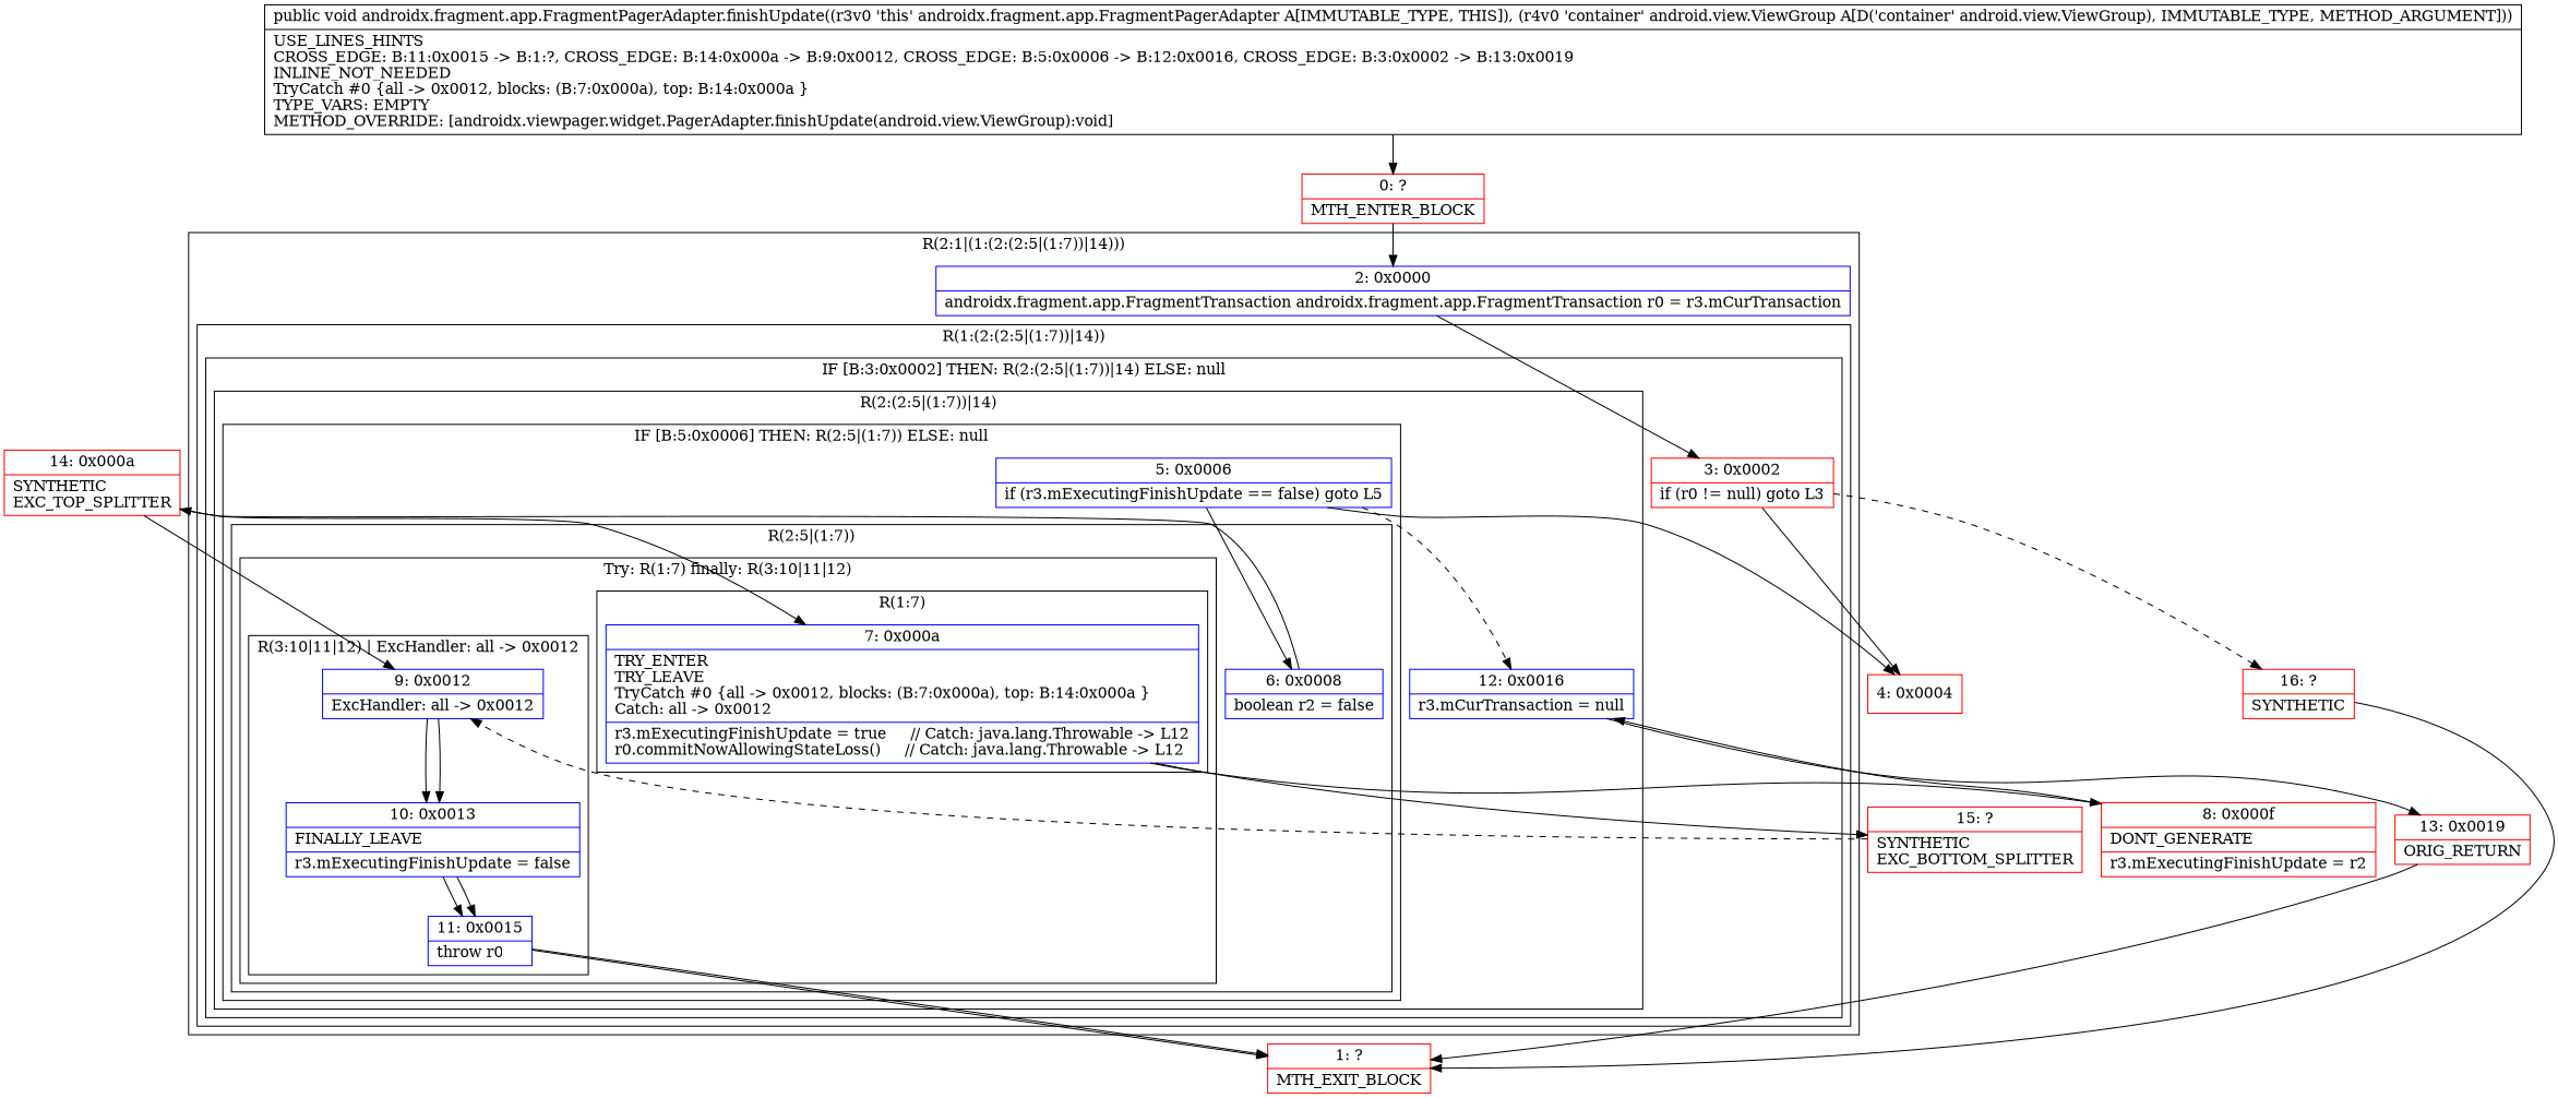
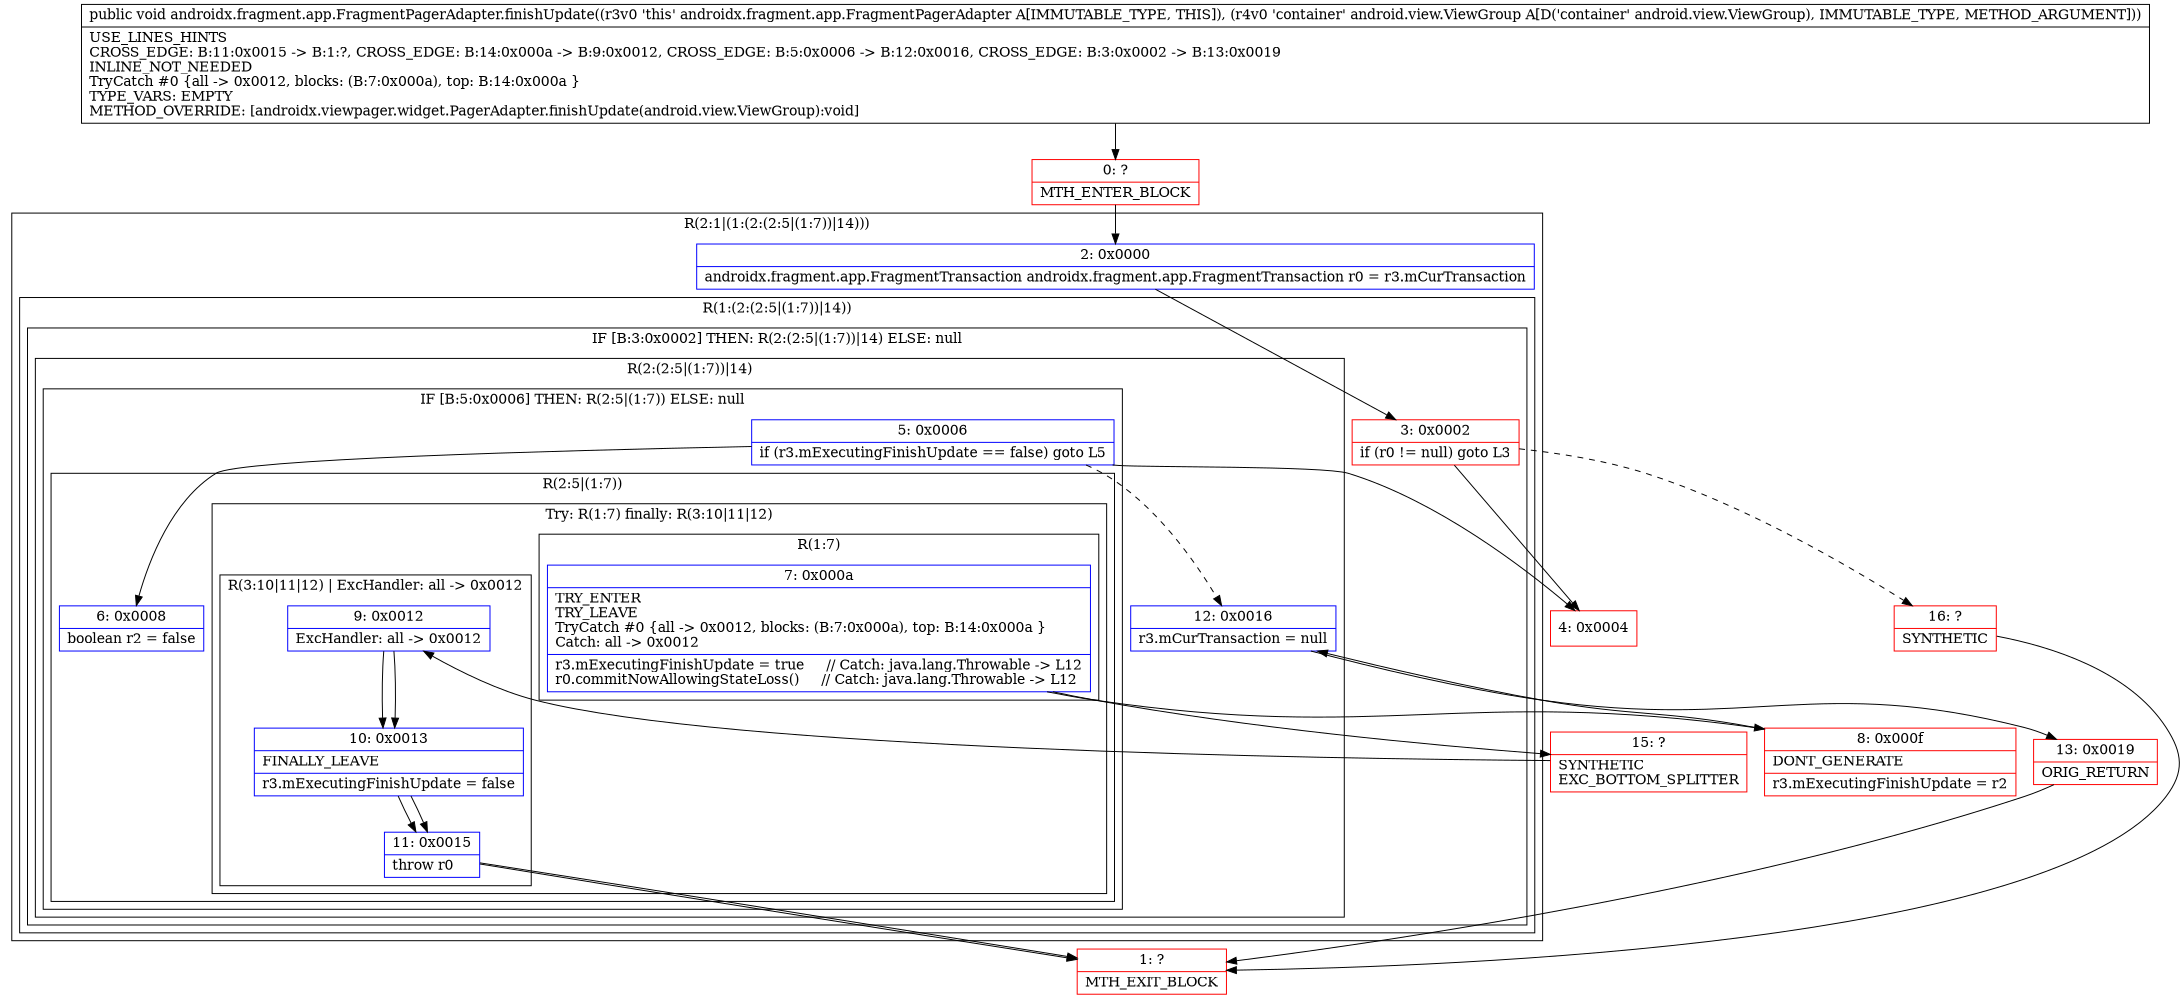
  digraph {
    fontname="DejaVu Serif"
    node [color=red fontname="DejaVu Serif" shape=record]
    edge [fontname="DejaVu Serif"]
    n1 [color=blue label="{7\:\ 0x000a|TRY_ENTER\lTRY_LEAVE\lTryCatch #0 \{all \-\> 0x0012, blocks: (B:7:0x000a), top: B:14:0x000a \}\lCatch: all \-\> 0x0012\l|r3.mExecutingFinishUpdate = true     \/\/ Catch: java.lang.Throwable \-\> L12\lr0.commitNowAllowingStateLoss()     \/\/ Catch: java.lang.Throwable \-\> L12\l}"]
    n2 [color=blue label="{9\:\ 0x0012|ExcHandler: all \-\> 0x0012\l}"]
    n3 [color=blue label="{10\:\ 0x0013|FINALLY_LEAVE\l|r3.mExecutingFinishUpdate = false\l}"]
    n4 [color=blue label="{11\:\ 0x0015|throw r0\l}"]
    n5 [color=blue label="{6\:\ 0x0008|boolean r2 = false\l}"]
    n6 [color=blue label="{5\:\ 0x0006|if (r3.mExecutingFinishUpdate == false) goto L5\l}"]
    n7 [color=blue label="{12\:\ 0x0016|r3.mCurTransaction = null\l}"]
    n8 [label="{3\:\ 0x0002|if (r0 != null) goto L3\l}"]
    n9 [color=blue label="{2\:\ 0x0000|androidx.fragment.app.FragmentTransaction androidx.fragment.app.FragmentTransaction r0 = r3.mCurTransaction\l}"]
    n10 [label="{8\:\ 0x000f|DONT_GENERATE\l|r3.mExecutingFinishUpdate = r2\l}"]
    n11 [label="{15\:\ ?|SYNTHETIC\lEXC_BOTTOM_SPLITTER\l}"]
    n12 [label="{1\:\ ?|MTH_EXIT_BLOCK\l}"]
-   n13 [label="{14\:\ 0x000a|SYNTHETIC\lEXC_TOP_SPLITTER\l}"]
    n14 [label="{4\:\ 0x0004}"]
    n15 [label="{13\:\ 0x0019|ORIG_RETURN\l}"]
    n16 [label="{16\:\ ?|SYNTHETIC\l}"]
    n17 [label="{0\:\ ?|MTH_ENTER_BLOCK\l}"]
    n18 [label="{public void androidx.fragment.app.FragmentPagerAdapter.finishUpdate((r3v0 'this' androidx.fragment.app.FragmentPagerAdapter A[IMMUTABLE_TYPE, THIS]), (r4v0 'container' android.view.ViewGroup A[D('container' android.view.ViewGroup), IMMUTABLE_TYPE, METHOD_ARGUMENT]))  | USE_LINES_HINTS\lCROSS_EDGE: B:11:0x0015 \-\> B:1:?, CROSS_EDGE: B:14:0x000a \-\> B:9:0x0012, CROSS_EDGE: B:5:0x0006 \-\> B:12:0x0016, CROSS_EDGE: B:3:0x0002 \-\> B:13:0x0019\lINLINE_NOT_NEEDED\lTryCatch #0 \{all \-\> 0x0012, blocks: (B:7:0x000a), top: B:14:0x000a \}\lTYPE_VARS: EMPTY\lMETHOD_OVERRIDE: [androidx.viewpager.widget.PagerAdapter.finishUpdate(android.view.ViewGroup):void]\l}" color=""]
    subgraph cluster_1 {
      label="R(2:1|(1:(2:(2:5|(1:7))|14)))"
      n9
      subgraph cluster_2 {
        label="R(1:(2:(2:5|(1:7))|14))"
        subgraph cluster_3 {
          label="IF [B:3:0x0002] THEN: R(2:(2:5|(1:7))|14) ELSE: null"
          n8
          subgraph cluster_4 {
            label="R(2:(2:5|(1:7))|14)"
            n7
            subgraph cluster_5 {
              label="IF [B:5:0x0006] THEN: R(2:5|(1:7)) ELSE: null"
              n6
              subgraph cluster_6 {
                label="R(2:5|(1:7))"
                n5
                subgraph cluster_7 {
                  label="Try: R(1:7) finally: R(3:10|11|12)"
                  subgraph cluster_8 {
                    label="R(1:7)"
                    n1
                  }
                  subgraph cluster_9 {
                    label="R(3:10|11|12) | ExcHandler: all \-\> 0x0012\l"
                    n2
                    n3
                    n4
                  }
                }
              }
            }
          }
        }
      }
    }
    subgraph cluster_10 {
      label="R(3:10|11|12) | ExcHandler: all \-\> 0x0012\l"
    }
    n1 -> n10
    n1 -> n11
    n2 -> n3
    n2 -> n3
    n3 -> n4
    n3 -> n4
    n4 -> n12
    n4 -> n12
-   n5 -> n13
    n6 -> n5
    n6 -> n7 [style=dashed]
    n6 -> n14
    n7 -> n15
    n8 -> n14
    n8 -> n16 [style=dashed]
    n9 -> n8
    n10 -> n7
-   n11 -> n2 [style=dashed]
-   n13 -> n1
-   n13 -> n2
+   n11 -> n2
    n15 -> n12
    n16 -> n12
    n17 -> n9
    n18 -> n17
  }
